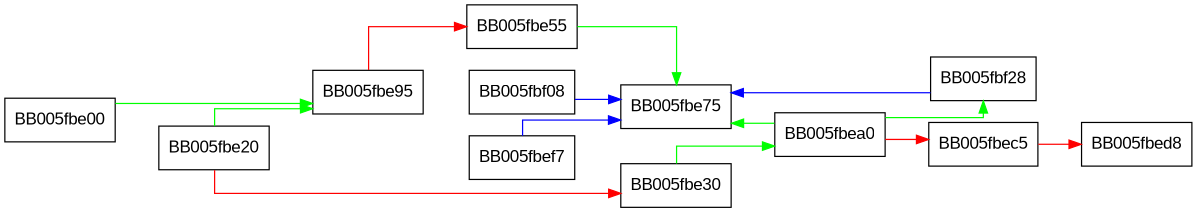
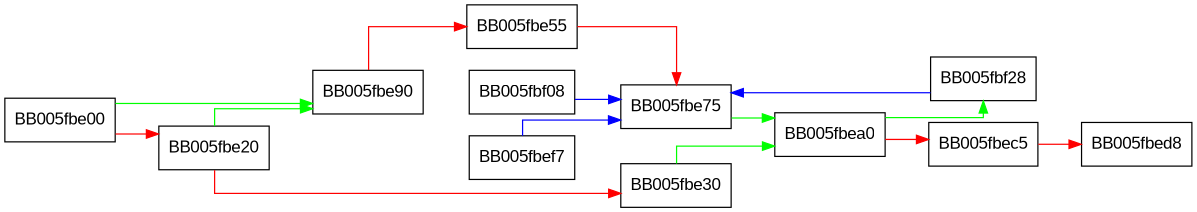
  digraph {
    fontname="Liberation Sans"
    rankdir=LR
    splines=ortho
    node [fontname="Liberation Sans" shape=box]
    edge [color=red fontname="Liberation Sans"]
    BB005fbe00
-   BB005fbe90 [label=BB005fbe95]
+   BB005fbe90
    BB005fbe20
    BB005fbe55
    BB005fbe30
    BB005fbea0
    BB005fbe75
    BB005fbec5
    BB005fbf28
    BB005fbed8
    BB005fbf08
    BB005fbef7
    BB005fbe00 -> BB005fbe90 [color=green]
+   BB005fbe00 -> BB005fbe20
    BB005fbe90 -> BB005fbe55
    BB005fbe20 -> BB005fbe90 [color=green]
    BB005fbe20 -> BB005fbe30
-   BB005fbe55 -> BB005fbe75 [color=green]
+   BB005fbe55 -> BB005fbe75
    BB005fbe30 -> BB005fbea0 [color=green]
-   BB005fbea0 -> BB005fbe75 [color=green]
+   BB005fbe75 -> BB005fbea0 [color=green]
    BB005fbea0 -> BB005fbec5
    BB005fbea0 -> BB005fbf28 [color=green]
    BB005fbec5 -> BB005fbed8
    BB005fbf28 -> BB005fbe75 [color=blue]
    BB005fbf08 -> BB005fbe75 [color=blue]
    BB005fbef7 -> BB005fbe75 [color=blue]
  }
